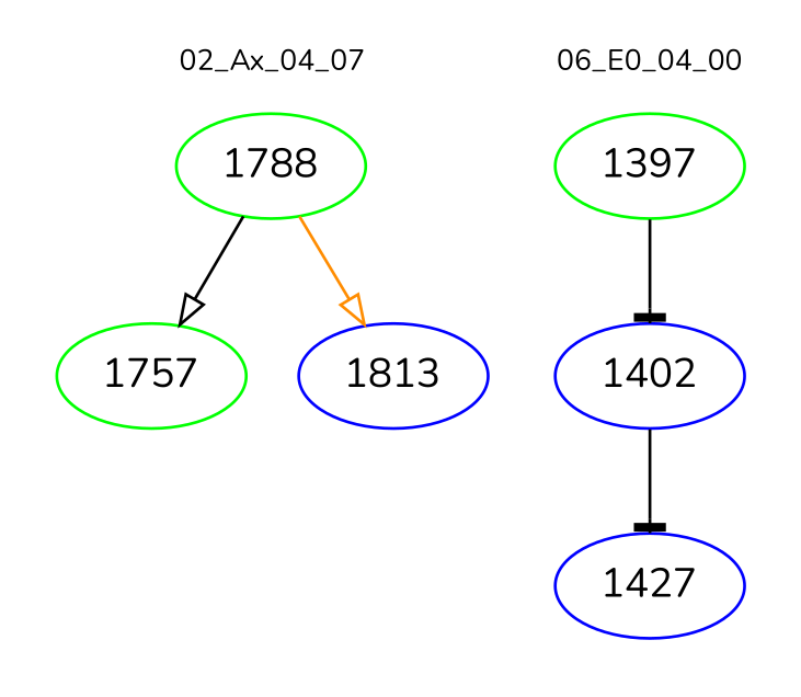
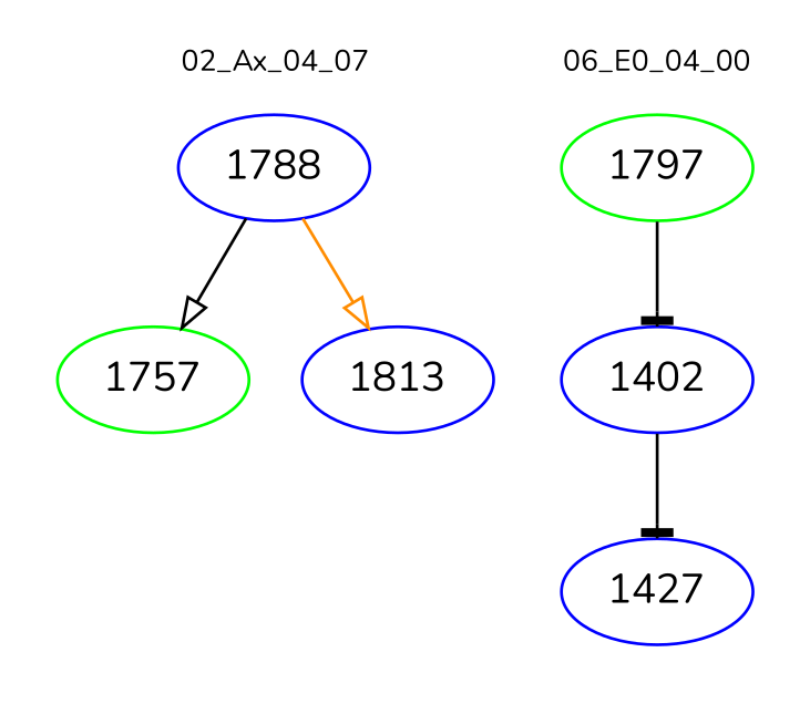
  digraph {
    fontname=Nunito
    node [color=blue fontname=Nunito]
    edge [arrowhead=onormal color=black fontname=Nunito]
-   n1 [color=green label=1788]
+   n1 [label=1788]
    n2 [color=green label=1757]
    n3 [label=1813]
    n4 [label=1402]
-   n5 [color=green label=1397]
+   n5 [color=green label=1797]
    n6 [label=1427]
    subgraph cluster_1 {
      color=white
      fontsize=10
      label="02_Ax_04_07"
      n1
      n2
      n3
    }
    subgraph cluster_2 {
      color=white
      fontsize=10
      label="06_E0_04_00"
      n4
      n5
      n6
    }
    n1 -> n2
    n1 -> n3 [color=darkorange]
    n4 -> n6 [arrowhead=tee]
    n5 -> n4 [arrowhead=tee]
  }
